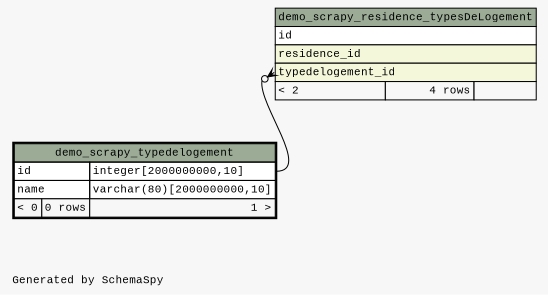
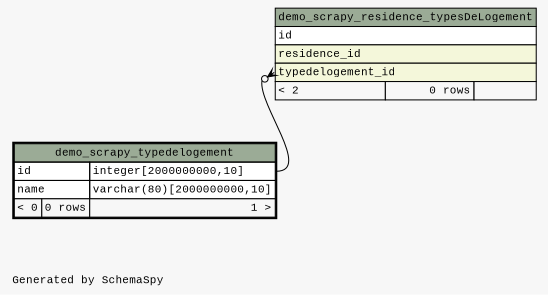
  digraph {
    bgcolor="#f7f7f7"
    fontname="Liberation Mono"
    fontsize=11
    label="\nGenerated by SchemaSpy"
    labeljust=l
    nodesep=0.18
    rankdir=TB
    ranksep=0.46
    node [fontname="Liberation Mono" fontsize=11 shape=plaintext]
-   n1 [label=<     <TABLE BORDER="0" CELLBORDER="1" CELLSPACING="0" BGCOLOR="#ffffff">       <TR><TD COLSPAN="3" BGCOLOR="#9bab96" ALIGN="CENTER">demo_scrapy_residence_typesDeLogement</TD></TR>       <TR><TD PORT="id" COLSPAN="3" ALIGN="LEFT">id</TD></TR>       <TR><TD PORT="residence_id" COLSPAN="3" BGCOLOR="#f4f7da" ALIGN="LEFT">residence_id</TD></TR>       <TR><TD PORT="typedelogement_id" COLSPAN="3" BGCOLOR="#f4f7da" ALIGN="LEFT">typedelogement_id</TD></TR>       <TR><TD ALIGN="LEFT" BGCOLOR="#f7f7f7">&lt; 2</TD><TD ALIGN="RIGHT" BGCOLOR="#f7f7f7">4 rows</TD><TD ALIGN="RIGHT" BGCOLOR="#f7f7f7">  </TD></TR>     </TABLE>>]
+   n1 [label=<     <TABLE BORDER="0" CELLBORDER="1" CELLSPACING="0" BGCOLOR="#ffffff">       <TR><TD COLSPAN="3" BGCOLOR="#9bab96" ALIGN="CENTER">demo_scrapy_residence_typesDeLogement</TD></TR>       <TR><TD PORT="id" COLSPAN="3" ALIGN="LEFT">id</TD></TR>       <TR><TD PORT="residence_id" COLSPAN="3" BGCOLOR="#f4f7da" ALIGN="LEFT">residence_id</TD></TR>       <TR><TD PORT="typedelogement_id" COLSPAN="3" BGCOLOR="#f4f7da" ALIGN="LEFT">typedelogement_id</TD></TR>       <TR><TD ALIGN="LEFT" BGCOLOR="#f7f7f7">&lt; 2</TD><TD ALIGN="RIGHT" BGCOLOR="#f7f7f7">0 rows</TD><TD ALIGN="RIGHT" BGCOLOR="#f7f7f7">  </TD></TR>     </TABLE>>]
    n2 [label=<     <TABLE BORDER="2" CELLBORDER="1" CELLSPACING="0" BGCOLOR="#ffffff">       <TR><TD COLSPAN="3" BGCOLOR="#9bab96" ALIGN="CENTER">demo_scrapy_typedelogement</TD></TR>       <TR><TD PORT="id" COLSPAN="2" ALIGN="LEFT">id</TD><TD PORT="id.type" ALIGN="LEFT">integer[2000000000,10]</TD></TR>       <TR><TD PORT="name" COLSPAN="2" ALIGN="LEFT">name</TD><TD PORT="name.type" ALIGN="LEFT">varchar(80)[2000000000,10]</TD></TR>       <TR><TD ALIGN="LEFT" BGCOLOR="#f7f7f7">&lt; 0</TD><TD ALIGN="RIGHT" BGCOLOR="#f7f7f7">0 rows</TD><TD ALIGN="RIGHT" BGCOLOR="#f7f7f7">1 &gt;</TD></TR>     </TABLE>>]
    n1 -> n2 [arrowhead=none arrowsize=0.8 arrowtail=crowodot dir=back headport="id.type:e" tailport="typedelogement_id:w" fontname="Liberation Mono"]
  }
